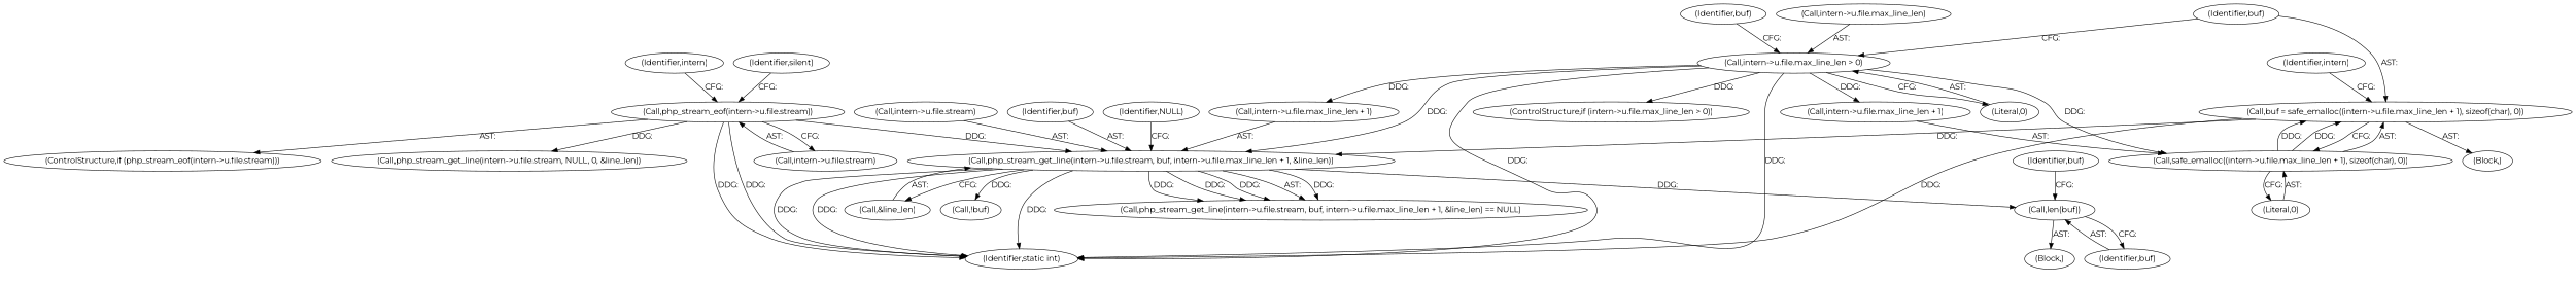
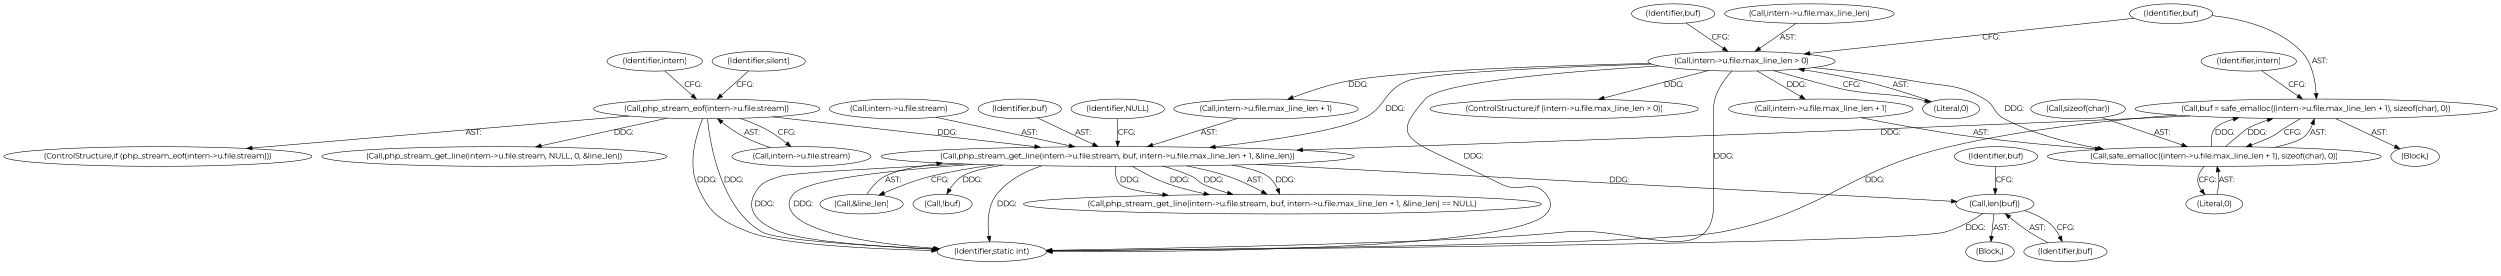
  digraph {
    fontname=Montserrat
    node [fontname=Montserrat]
    edge [fontname=Montserrat]
    n1 [label="(Call,len(buf))"]
    n2 [label="(Identifier,buf)"]
    n3 [label="(Block,)"]
    n4 [label="(Identifier,static int)"]
    n5 [label="(Call,php_stream_get_line(intern->u.file.stream, buf, intern->u.file.max_line_len + 1, &line_len))"]
    n6 [label="(Call,php_stream_get_line(intern->u.file.stream, buf, intern->u.file.max_line_len + 1, &line_len) == NULL)"]
    n7 [label="(Call,&line_len)"]
    n8 [label="(Call,!buf)"]
    n9 [label="(Call,php_stream_eof(intern->u.file.stream))"]
    n10 [label="(Call,intern->u.file.stream)"]
    n11 [label="(ControlStructure,if (php_stream_eof(intern->u.file.stream)))"]
    n12 [label="(Call,php_stream_get_line(intern->u.file.stream, NULL, 0, &line_len))"]
    n13 [label="(Call,buf = safe_emalloc((intern->u.file.max_line_len + 1), sizeof(char), 0))"]
    n14 [label="(Call,safe_emalloc((intern->u.file.max_line_len + 1), sizeof(char), 0))"]
    n15 [label="(Block,)"]
    n16 [label="(Literal,0)"]
    n17 [label="(Call,intern->u.file.max_line_len > 0)"]
    n18 [label="(Call,intern->u.file.max_line_len + 1)"]
    n19 [label="(Call,intern->u.file.max_line_len + 1)"]
    n20 [label="(ControlStructure,if (intern->u.file.max_line_len > 0))"]
    n21 [label="(Literal,0)"]
    n22 [label="(Call,intern->u.file.max_line_len)"]
    n23 [label="(Identifier,silent)"]
    n24 [label="(Call,intern->u.file.stream)"]
    n25 [label="(Identifier,intern)"]
    n26 [label="(Identifier,buf)"]
    n27 [label="(Identifier,NULL)"]
    n28 [label="(Identifier,intern)"]
+   n29 [label="(Call,sizeof(char))"]
    n30 [label="(Identifier,buf)"]
    n31 [label="(Identifier,buf)"]
    n32 [label="(Identifier,buf)"]
    n1 -> n2 [label="CFG: "]
    n1 -> n3 [label="AST: "]
+   n1 -> n4 [label="DDG: "]
    n2 -> n1 [label="AST: "]
    n5 -> n1 [label="DDG: "]
    n5 -> n4 [label="DDG: "]
    n5 -> n4 [label="DDG: "]
    n5 -> n4 [label="DDG: "]
    n5 -> n6 [label="AST: "]
    n5 -> n6 [label="DDG: "]
    n5 -> n6 [label="DDG: "]
    n5 -> n6 [label="DDG: "]
    n5 -> n6 [label="DDG: "]
    n5 -> n7 [label="CFG: "]
    n5 -> n8 [label="DDG: "]
    n7 -> n5 [label="AST: "]
    n9 -> n4 [label="DDG: "]
    n9 -> n4 [label="DDG: "]
    n9 -> n5 [label="DDG: "]
    n9 -> n10 [label="CFG: "]
    n9 -> n11 [label="AST: "]
    n9 -> n12 [label="DDG: "]
    n10 -> n9 [label="AST: "]
    n13 -> n4 [label="DDG: "]
    n13 -> n5 [label="DDG: "]
    n13 -> n14 [label="CFG: "]
    n13 -> n15 [label="AST: "]
    n14 -> n13 [label="AST: "]
    n14 -> n13 [label="DDG: "]
    n14 -> n13 [label="DDG: "]
    n14 -> n16 [label="CFG: "]
    n16 -> n14 [label="AST: "]
    n17 -> n4 [label="DDG: "]
    n17 -> n4 [label="DDG: "]
    n17 -> n5 [label="DDG: "]
    n17 -> n14 [label="DDG: "]
    n17 -> n18 [label="DDG: "]
    n17 -> n19 [label="DDG: "]
    n17 -> n20 [label="DDG: "]
    n17 -> n21 [label="CFG: "]
    n18 -> n5 [label="AST: "]
    n19 -> n14 [label="AST: "]
    n21 -> n17 [label="AST: "]
    n22 -> n17 [label="AST: "]
    n23 -> n9 [label="CFG: "]
    n24 -> n5 [label="AST: "]
    n25 -> n13 [label="CFG: "]
    n26 -> n5 [label="AST: "]
    n27 -> n5 [label="CFG: "]
    n28 -> n9 [label="CFG: "]
+   n29 -> n14 [label="AST: "]
    n30 -> n17 [label="CFG: "]
    n31 -> n1 [label="CFG: "]
    n32 -> n13 [label="AST: "]
    n32 -> n17 [label="CFG: "]
  }
